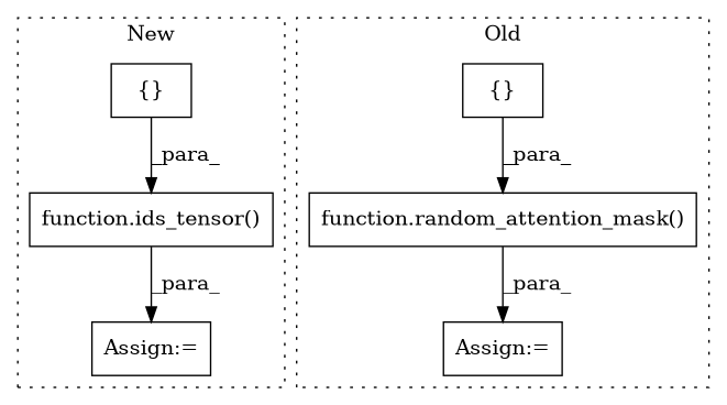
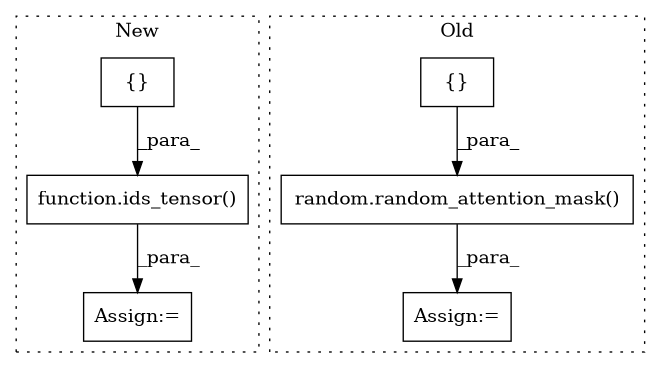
  digraph {
    node [a=59 l="1,0" shape=box]
    n1 [label="{}" s="6986,7019"]
    n2 [a=75 l="11,1" label="function.ids_tensor()" s="6975,7042"]
    n3 [a=68 l=3 label="Assign:=" s=6972]
-   n4 [a=75 l="22,1" label="function.random_attention_mask()" s="3233,3293"]
+   n4 [a=75 l="22,1" label="random.random_attention_mask()" s="3233,3293"]
    n5 [label="{}" s="3255,3292"]
    n6 [a=68 l=3 label="Assign:=" s=3230]
    subgraph cluster_1 {
      label=New
      style=dotted
      n1
      n2
      n3
    }
    subgraph cluster_2 {
      label=Old
      style=dotted
      n4
      n5
      n6
    }
    n1 -> n2 [label=_para_]
    n2 -> n3 [label=_para_]
    n4 -> n6 [label=_para_]
    n5 -> n4 [label=_para_]
  }
